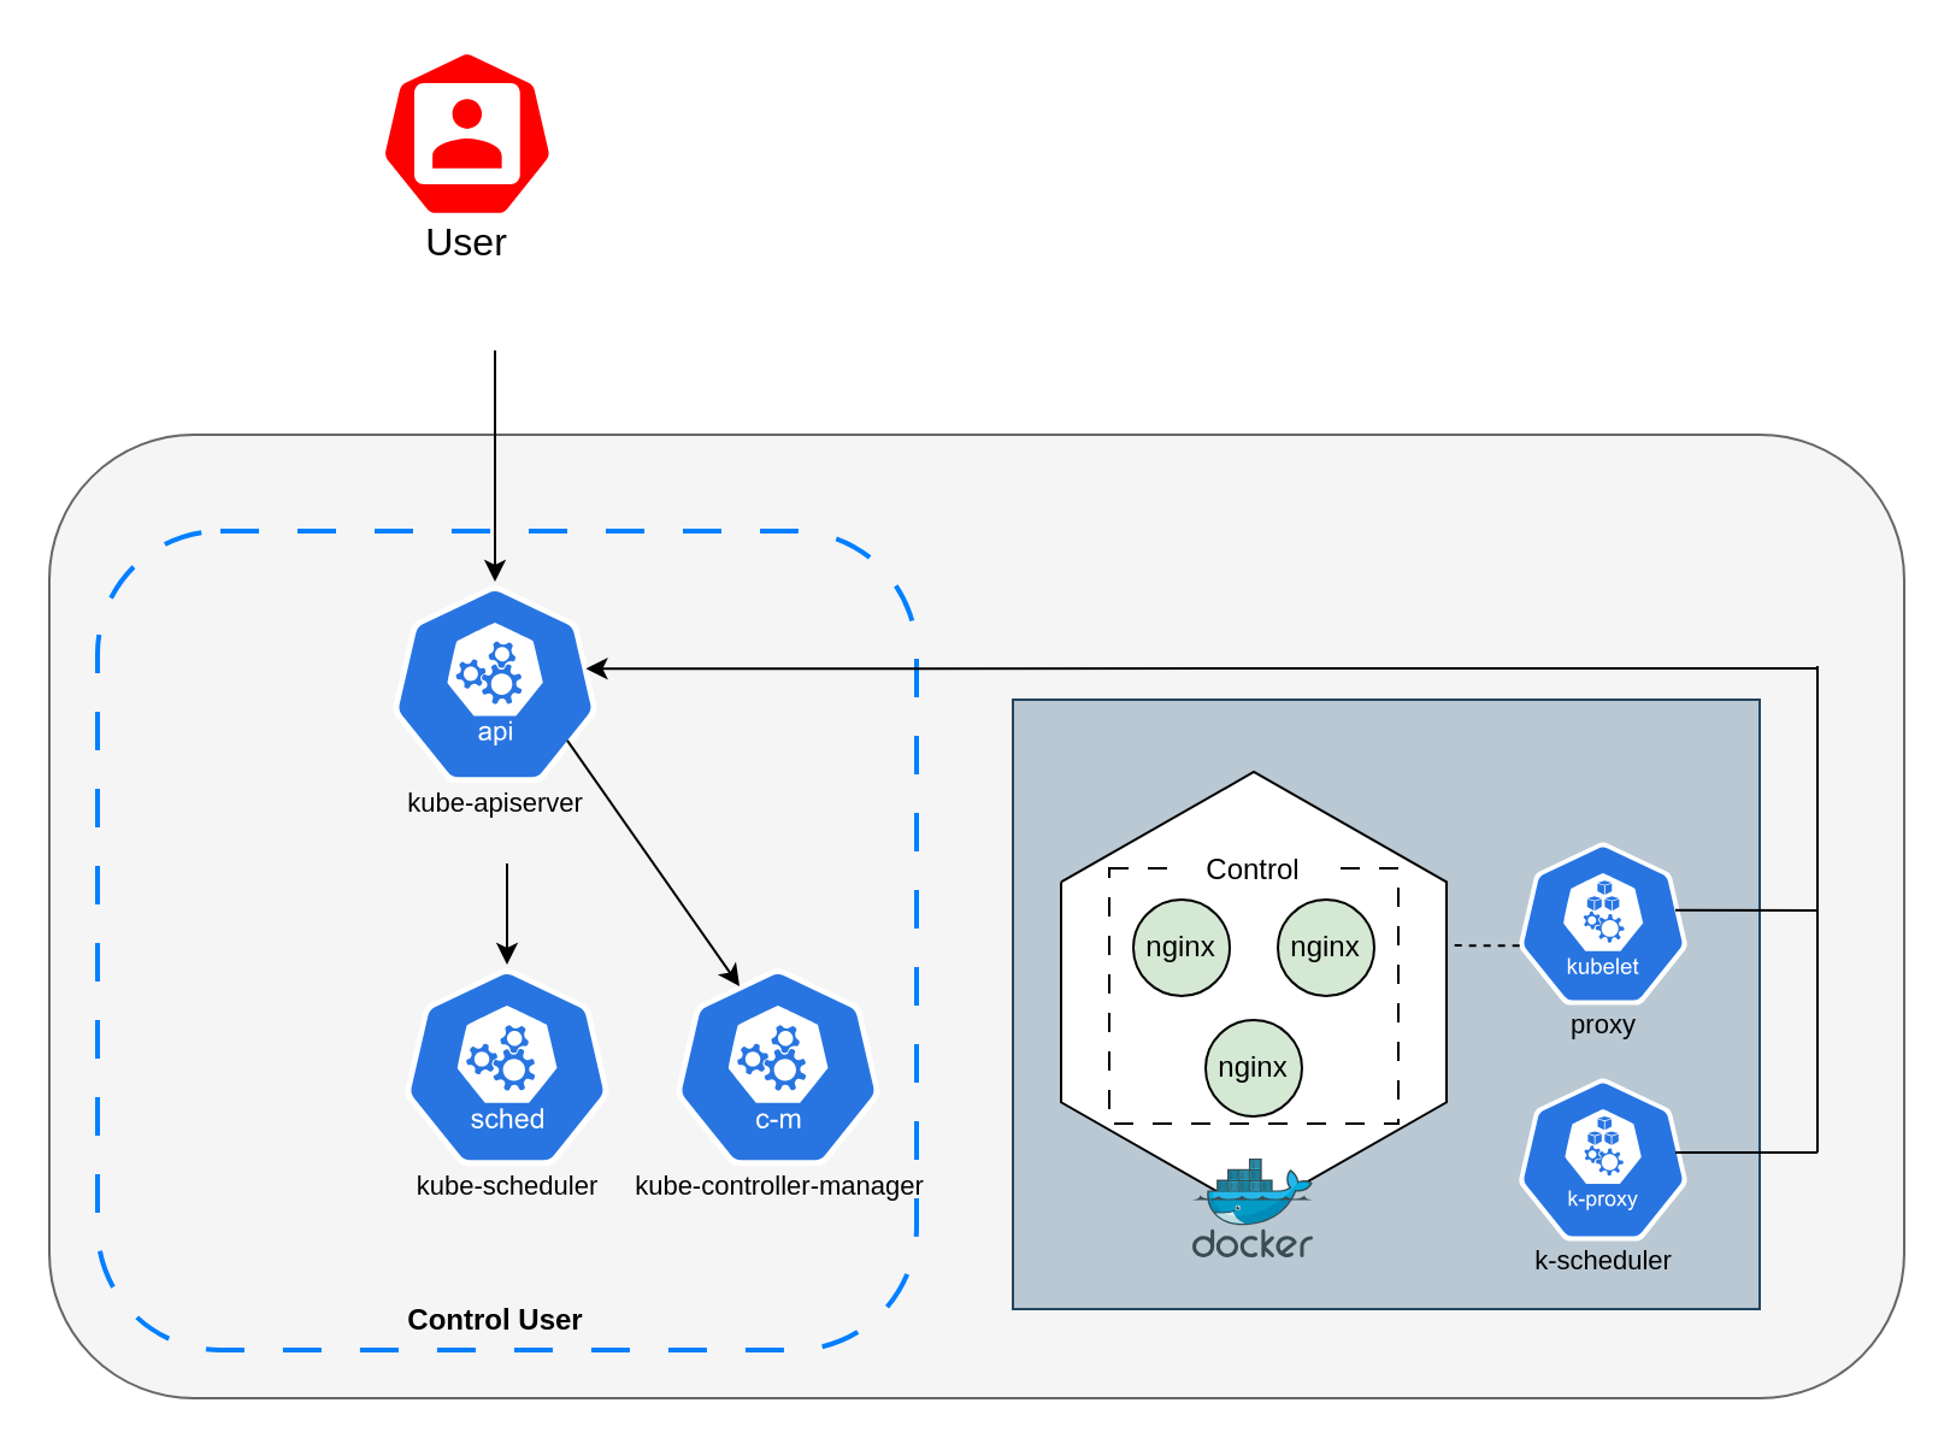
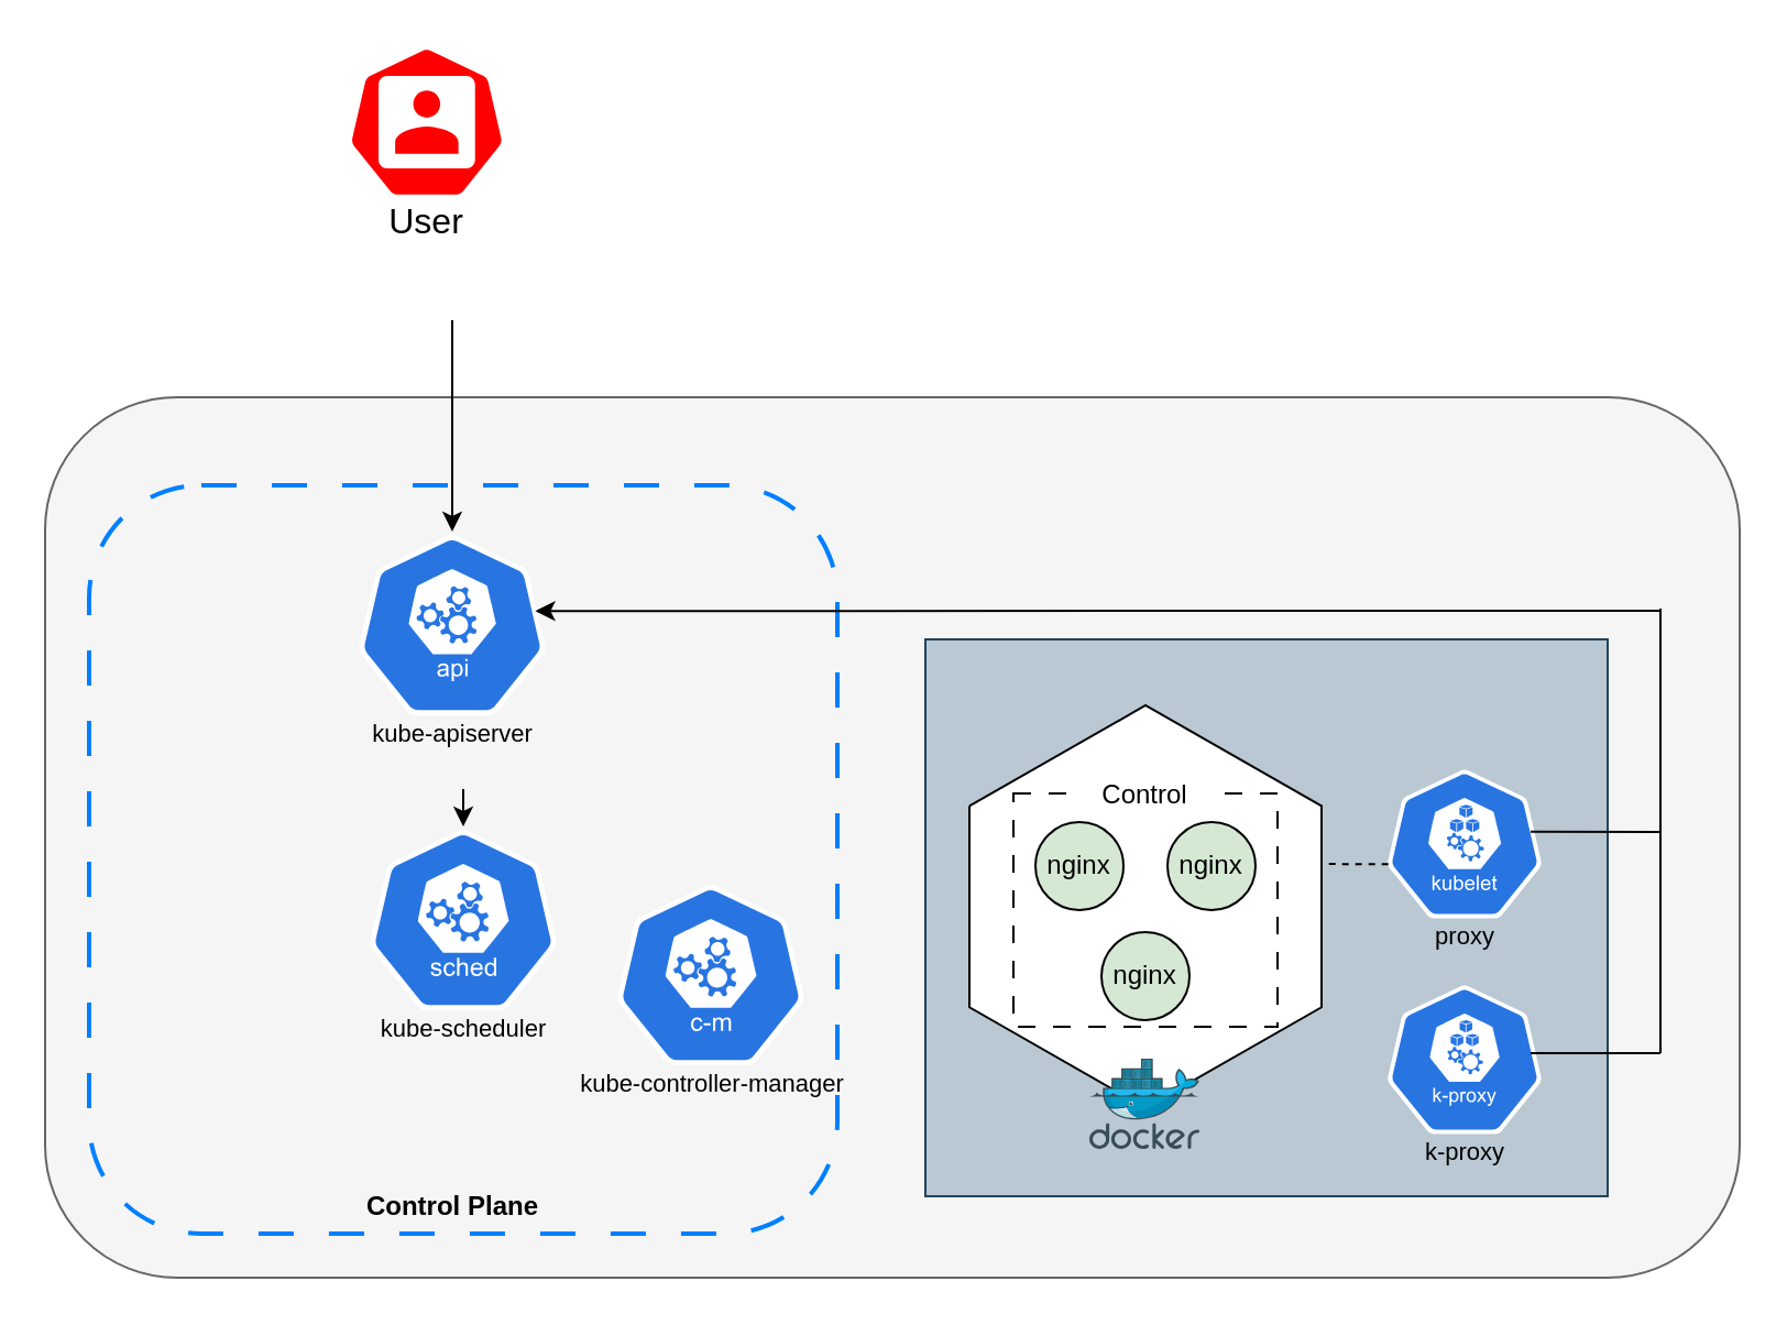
  <mxCell id="0" />
  <mxCell id="1" parent="0" />
  <mxCell id="2" value="" style="rounded=1;whiteSpace=wrap;html=1;strokeColor=#666666;fillColor=#f5f5f5;glass=0;shadow=0;fontColor=#333333;" parent="1" vertex="1"><mxGeometry x="20" y="180" width="770" height="400" as="geometry" /></mxCell>
  <mxCell id="3" value="" style="rounded=1;whiteSpace=wrap;html=1;fillColor=none;fontColor=#333333;strokeColor=#007FFF;dashed=1;dashPattern=8 8;strokeWidth=2;" parent="1" vertex="1"><mxGeometry x="40" y="220" width="340" height="340" as="geometry" /></mxCell>
  <mxCell id="4" value="&lt;font style=&quot;font-size: 11px;&quot;&gt;kube-apiserver&lt;/font&gt;" style="sketch=0;html=1;dashed=0;whitespace=wrap;fillColor=#2875E2;strokeColor=#ffffff;points=[[0.005,0.63,0],[0.1,0.2,0],[0.9,0.2,0],[0.5,0,0],[0.995,0.63,0],[0.72,0.99,0],[0.5,1,0],[0.28,0.99,0]];verticalLabelPosition=bottom;align=center;verticalAlign=top;shape=mxgraph.kubernetes.icon;prIcon=api;spacing=-6;fontSize=13;" parent="1" vertex="1"><mxGeometry x="162.5" y="241" width="85" height="85" as="geometry" /></mxCell>
- <mxCell id="5" value="&lt;font style=&quot;font-size: 11px;&quot;&gt;kube-scheduler&lt;/font&gt;" style="sketch=0;html=1;dashed=0;whitespace=wrap;fillColor=#2875E2;strokeColor=#ffffff;points=[[0.005,0.63,0],[0.1,0.2,0],[0.9,0.2,0],[0.5,0,0],[0.995,0.63,0],[0.72,0.99,0],[0.5,1,0],[0.28,0.99,0]];verticalLabelPosition=bottom;align=center;verticalAlign=top;shape=mxgraph.kubernetes.icon;prIcon=sched;fontSize=13;spacing=-6;" parent="1" vertex="1"><mxGeometry x="167.5" y="400" width="85" height="85" as="geometry" /></mxCell>
+ <mxCell id="5" value="&lt;font style=&quot;font-size: 11px;&quot;&gt;kube-scheduler&lt;/font&gt;" style="sketch=0;html=1;dashed=0;whitespace=wrap;fillColor=#2875E2;strokeColor=#ffffff;points=[[0.005,0.63,0],[0.1,0.2,0],[0.9,0.2,0],[0.5,0,0],[0.995,0.63,0],[0.72,0.99,0],[0.5,1,0],[0.28,0.99,0]];verticalLabelPosition=bottom;align=center;verticalAlign=top;shape=mxgraph.kubernetes.icon;prIcon=sched;fontSize=13;spacing=-6;" parent="1" vertex="1"><mxGeometry x="167.5" y="375" width="85" height="85" as="geometry" /></mxCell>
  <mxCell id="6" value="&lt;font style=&quot;font-size: 11px;&quot;&gt;kube-controller-manager&lt;/font&gt;" style="sketch=0;html=1;dashed=0;whitespace=wrap;fillColor=#2875E2;strokeColor=#ffffff;points=[[0.005,0.63,0],[0.1,0.2,0],[0.9,0.2,0],[0.5,0,0],[0.995,0.63,0],[0.72,0.99,0],[0.5,1,0],[0.28,0.99,0]];verticalLabelPosition=bottom;align=center;verticalAlign=top;shape=mxgraph.kubernetes.icon;prIcon=c_m;fontSize=13;spacing=-6;" parent="1" vertex="1"><mxGeometry x="280" y="400" width="85" height="85" as="geometry" /></mxCell>
  <mxCell id="7" value="" style="endArrow=classic;html=1;rounded=0;exitX=0.5;exitY=0.406;exitDx=0;exitDy=0;exitPerimeter=0;" parent="1" source="3" target="5" edge="1"><mxGeometry width="50" height="50" relative="1" as="geometry"><mxPoint x="205" y="370" as="sourcePoint" /><mxPoint x="140" y="421" as="targetPoint" /></mxGeometry></mxCell>
- <mxCell id="8" value="" style="endArrow=classic;html=1;rounded=0;exitX=0.853;exitY=0.776;exitDx=0;exitDy=0;exitPerimeter=0;entryX=0.312;entryY=0.106;entryDx=0;entryDy=0;entryPerimeter=0;" parent="1" source="4" target="6" edge="1"><mxGeometry width="50" height="50" relative="1" as="geometry"><mxPoint x="215" y="370" as="sourcePoint" /><mxPoint x="215" y="410" as="targetPoint" /></mxGeometry></mxCell>
  <mxCell id="9" value="" style="endArrow=classic;html=1;rounded=0;exitX=0.5;exitY=1;exitDx=0;exitDy=0;exitPerimeter=0;" parent="1" target="4" edge="1"><mxGeometry width="50" height="50" relative="1" as="geometry"><mxPoint x="205" y="145" as="sourcePoint" /><mxPoint x="340" y="110" as="targetPoint" /></mxGeometry></mxCell>
  <mxCell id="10" value="" style="endArrow=classic;html=1;rounded=0;entryX=0.944;entryY=0.425;entryDx=0;entryDy=0;entryPerimeter=0;" parent="1" target="4" edge="1"><mxGeometry width="50" height="50" relative="1" as="geometry"><mxPoint x="754" y="277" as="sourcePoint" /><mxPoint x="680" y="400" as="targetPoint" /></mxGeometry></mxCell>
  <mxCell id="11" value="&lt;font style=&quot;font-size: 16px;&quot;&gt;User&lt;/font&gt;" style="sketch=0;html=1;dashed=0;whitespace=wrap;fillColor=#FF0000;strokeColor=#ffffff;points=[[0.005,0.63,0],[0.1,0.2,0],[0.9,0.2,0],[0.5,0,0],[0.995,0.63,0],[0.72,0.99,0],[0.5,1,0],[0.28,0.99,0]];verticalLabelPosition=bottom;align=center;verticalAlign=top;shape=mxgraph.kubernetes.icon;prIcon=user;spacing=-4;" parent="1" vertex="1"><mxGeometry x="153.44" y="20" width="80" height="70" as="geometry" /></mxCell>
- <mxCell id="12" value="&lt;b&gt;Control User&lt;/b&gt;" style="text;html=1;strokeColor=none;fillColor=none;align=center;verticalAlign=middle;whiteSpace=wrap;rounded=0;" parent="1" vertex="1"><mxGeometry x="146.5" y="533" width="117" height="30" as="geometry" /></mxCell>
+ <mxCell id="12" value="&lt;b&gt;Control Plane&lt;/b&gt;" style="text;html=1;strokeColor=none;fillColor=none;align=center;verticalAlign=middle;whiteSpace=wrap;rounded=0;" parent="1" vertex="1"><mxGeometry x="146.5" y="533" width="117" height="30" as="geometry" /></mxCell>
  <mxCell id="13" value="" style="rounded=0;whiteSpace=wrap;html=1;fillColor=#bac8d3;strokeColor=#23445d;" parent="1" vertex="1"><mxGeometry x="420" y="290" width="310" height="253" as="geometry" /></mxCell>
  <mxCell id="14" value="proxy" style="sketch=0;html=1;dashed=0;whitespace=wrap;fillColor=#2875E2;strokeColor=#ffffff;points=[[0.005,0.63,0],[0.1,0.2,0],[0.9,0.2,0],[0.5,0,0],[0.995,0.63,0],[0.72,0.99,0],[0.5,1,0],[0.28,0.99,0]];verticalLabelPosition=bottom;align=center;verticalAlign=top;shape=mxgraph.kubernetes.icon;prIcon=kubelet;spacing=-4;fontSize=11;" parent="1" vertex="1"><mxGeometry x="630" y="348" width="70" height="70" as="geometry" /></mxCell>
- <mxCell id="15" value="k-scheduler" style="sketch=0;html=1;dashed=0;whitespace=wrap;fillColor=#2875E2;strokeColor=#ffffff;points=[[0.005,0.63,0],[0.1,0.2,0],[0.9,0.2,0],[0.5,0,0],[0.995,0.63,0],[0.72,0.99,0],[0.5,1,0],[0.28,0.99,0]];verticalLabelPosition=bottom;align=center;verticalAlign=top;shape=mxgraph.kubernetes.icon;prIcon=k_proxy;fontSize=11;spacing=-4;" parent="1" vertex="1"><mxGeometry x="630" y="446" width="70" height="70" as="geometry" /></mxCell>
+ <mxCell id="15" value="k-proxy" style="sketch=0;html=1;dashed=0;whitespace=wrap;fillColor=#2875E2;strokeColor=#ffffff;points=[[0.005,0.63,0],[0.1,0.2,0],[0.9,0.2,0],[0.5,0,0],[0.995,0.63,0],[0.72,0.99,0],[0.5,1,0],[0.28,0.99,0]];verticalLabelPosition=bottom;align=center;verticalAlign=top;shape=mxgraph.kubernetes.icon;prIcon=k_proxy;fontSize=11;spacing=-4;" parent="1" vertex="1"><mxGeometry x="630" y="446" width="70" height="70" as="geometry" /></mxCell>
  <mxCell id="16" value="" style="endArrow=none;html=1;rounded=0;entryX=0.971;entryY=0.471;entryDx=0;entryDy=0;entryPerimeter=0;" parent="1" edge="1"><mxGeometry width="50" height="50" relative="1" as="geometry"><mxPoint x="754.03" y="377.44" as="sourcePoint" /><mxPoint x="695" y="377.41" as="targetPoint" /></mxGeometry></mxCell>
  <mxCell id="17" value="" style="endArrow=none;html=1;rounded=0;entryX=0.971;entryY=0.471;entryDx=0;entryDy=0;entryPerimeter=0;" parent="1" edge="1"><mxGeometry width="50" height="50" relative="1" as="geometry"><mxPoint x="754" y="478" as="sourcePoint" /><mxPoint x="695" y="478" as="targetPoint" /></mxGeometry></mxCell>
  <mxCell id="18" value="" style="endArrow=none;html=1;rounded=0;jumpSize=9;" parent="1" edge="1"><mxGeometry width="50" height="50" relative="1" as="geometry"><mxPoint x="754" y="478" as="sourcePoint" /><mxPoint x="754" y="276" as="targetPoint" /></mxGeometry></mxCell>
  <mxCell id="19" value="" style="verticalLabelPosition=bottom;verticalAlign=top;html=1;shape=mxgraph.basic.polygon;polyCoords=[[0,0.25],[0.5,0],[1,0.25],[1,0.75],[0.5,1],[0,0.75],[0,0.25]];polyline=1;fillColor=default;perimeter=rectanglePerimeter;" parent="1" vertex="1"><mxGeometry x="440" y="320" width="160" height="182.86" as="geometry" /></mxCell>
  <mxCell id="20" value="" style="image;sketch=0;aspect=fixed;html=1;points=[];align=center;fontSize=12;image=img/lib/mscae/Docker.svg;" parent="1" vertex="1"><mxGeometry x="495" y="481" width="50" height="41" as="geometry" /></mxCell>
  <mxCell id="21" value="" style="endArrow=none;dashed=1;html=1;rounded=0;entryX=1.007;entryY=0.394;entryDx=0;entryDy=0;entryPerimeter=0;exitX=0.005;exitY=0.63;exitDx=0;exitDy=0;exitPerimeter=0;" parent="1" source="14" target="19" edge="1"><mxGeometry width="50" height="50" relative="1" as="geometry"><mxPoint x="720" y="358" as="sourcePoint" /><mxPoint x="770" y="308" as="targetPoint" /></mxGeometry></mxCell>
  <mxCell id="22" value="nginx" style="ellipse;whiteSpace=wrap;html=1;aspect=fixed;fillColor=#D5E8D4;" parent="1" vertex="1"><mxGeometry x="470" y="373" width="40" height="40" as="geometry" /></mxCell>
  <mxCell id="23" value="nginx" style="ellipse;whiteSpace=wrap;html=1;aspect=fixed;fillColor=#D5E8D4;" parent="1" vertex="1"><mxGeometry x="500" y="423" width="40" height="40" as="geometry" /></mxCell>
  <mxCell id="24" value="nginx" style="ellipse;whiteSpace=wrap;html=1;aspect=fixed;fillColor=#D5E8D4;" parent="1" vertex="1"><mxGeometry x="530" y="373" width="40" height="40" as="geometry" /></mxCell>
  <mxCell id="25" value="" style="rounded=0;whiteSpace=wrap;html=1;dashed=1;dashPattern=8 8;fillColor=none;" vertex="1" parent="1"><mxGeometry x="460" y="360" width="120" height="106" as="geometry" /></mxCell>
  <mxCell id="26" value="Control" style="text;html=1;strokeColor=none;fillColor=default;align=center;verticalAlign=middle;whiteSpace=wrap;rounded=0;" vertex="1" parent="1"><mxGeometry x="490" y="354" width="60" height="13" as="geometry" /></mxCell>
